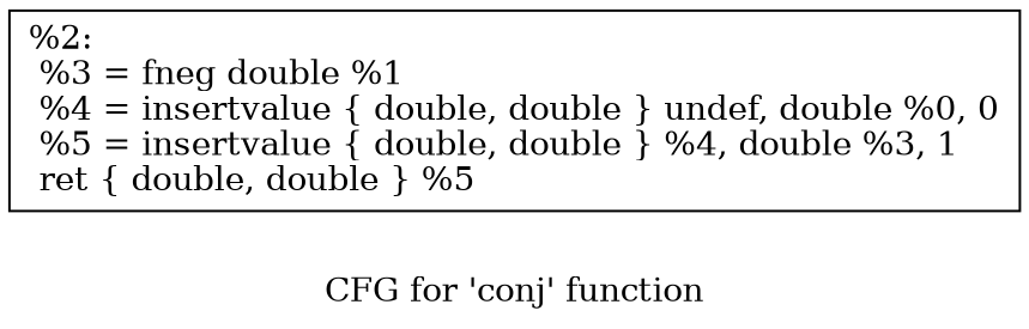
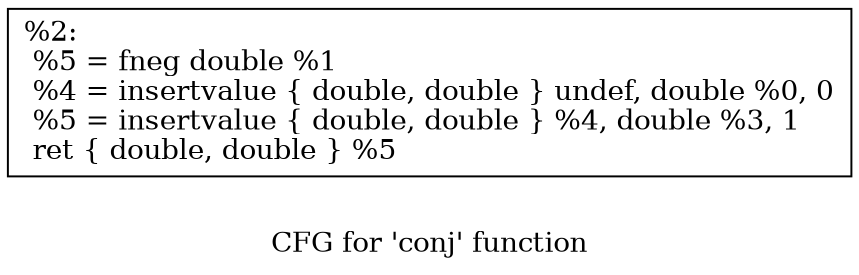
  digraph {
    label="CFG for 'conj' function"
-   n1 [label="{%2:\l  %3 = fneg double %1\l  %4 = insertvalue \{ double, double \} undef, double %0, 0\l  %5 = insertvalue \{ double, double \} %4, double %3, 1\l  ret \{ double, double \} %5\l}" shape=record]
+   n1 [label="{%2:\l  %5 = fneg double %1\l  %4 = insertvalue \{ double, double \} undef, double %0, 0\l  %5 = insertvalue \{ double, double \} %4, double %3, 1\l  ret \{ double, double \} %5\l}" shape=record]
  }
